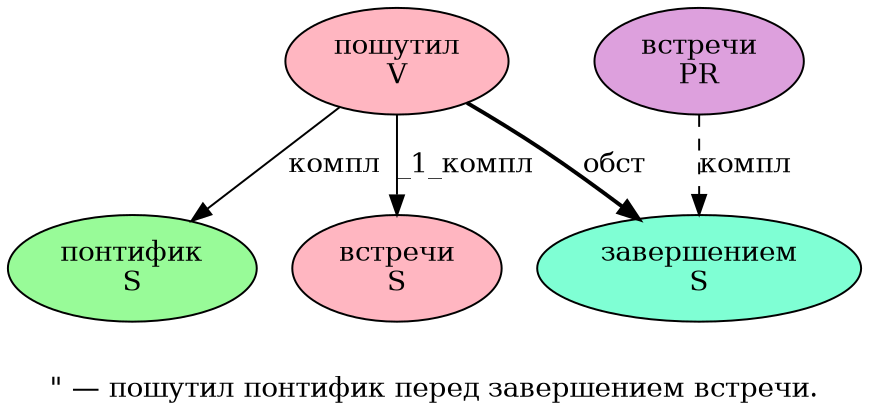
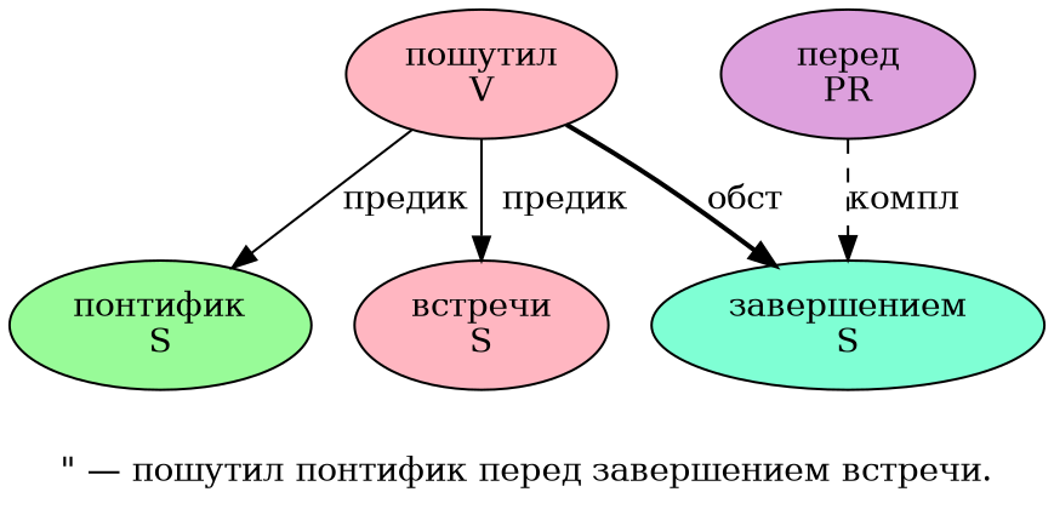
  digraph {
    label="\" — пошутил понтифик перед завершением встречи."
    node [fillcolor=lightpink penwidth=1 shape=ellipse style=filled]
    edge [style=solid]
    n1 [label="пошутил\nV"]
    n2 [fillcolor=palegreen label="понтифик\nS"]
    n3 [label="встречи\nS"]
    n4 [fillcolor=aquamarine label="завершением\nS"]
-   n5 [fillcolor=plum label="встречи\nPR"]
-   n1 -> n2 [label="компл"]
-   n1 -> n3 [label="_1_компл"]
+   n5 [fillcolor=plum label="перед\nPR"]
+   n1 -> n2 [label="предик"]
+   n1 -> n3 [label="предик"]
    n1 -> n4 [label="обст" style=bold]
    n5 -> n4 [label="компл" style=dashed]
  }
